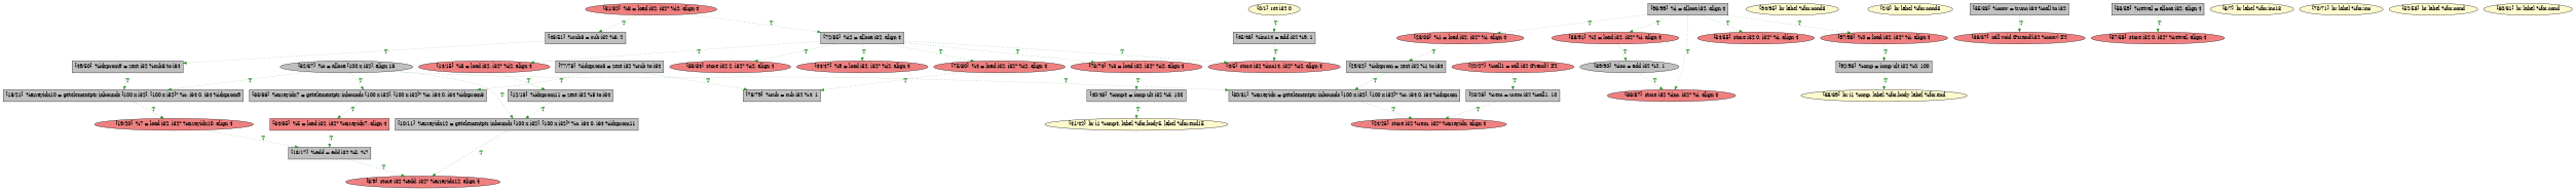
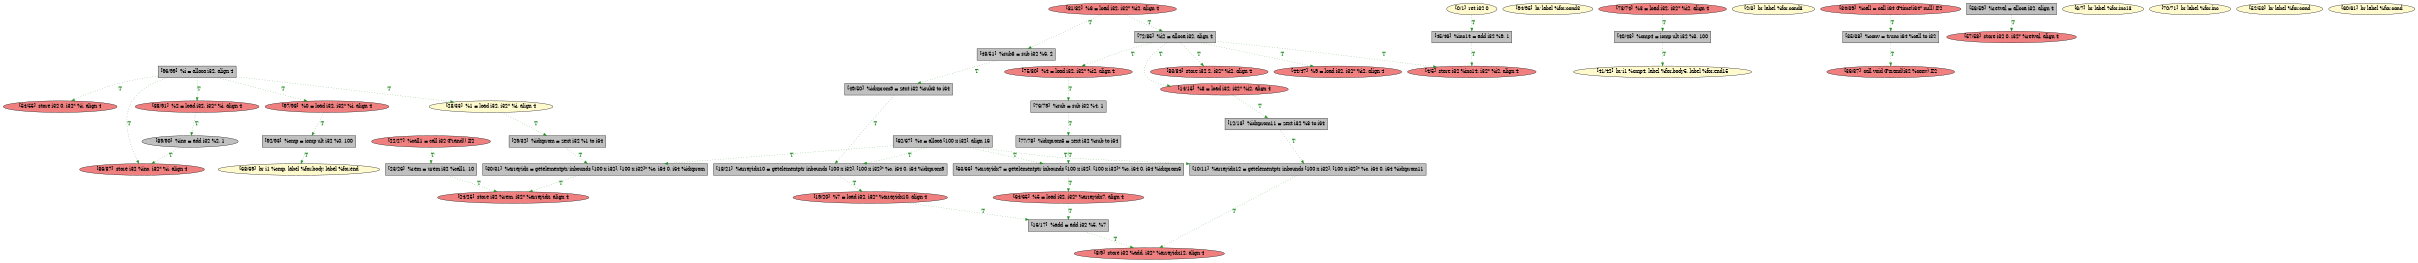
  digraph {
    node [fillcolor=grey shape=ellipse style=filled]
    edge [color=forestgreen fontcolor=forestgreen style=dotted]
-   n1 [fillcolor=lightcoral label="[64/65]  %5 = load i32, i32* %arrayidx7, align 4" shape=box]
+   n1 [fillcolor=lightcoral label="[64/65]  %5 = load i32, i32* %arrayidx7, align 4"]
    n2 [label="[16/17]  %add = add i32 %5, %7" shape=rectangle]
    n3 [fillcolor=lightcoral label="[8/9]  store i32 %add, i32* %arrayidx12, align 4"]
    n4 [label="[96/99]  %i = alloca i32, align 4" shape=rectangle]
    n5 [fillcolor=lightcoral label="[88/91]  %2 = load i32, i32* %i, align 4"]
    n6 [fillcolor=lightcoral label="[86/87]  store i32 %inc, i32* %i, align 4"]
-   n7 [fillcolor=lightcoral label="[28/33]  %1 = load i32, i32* %i, align 4"]
+   n7 [fillcolor=lemonchiffon label="[28/33]  %1 = load i32, i32* %i, align 4"]
    n8 [fillcolor=lightcoral label="[97/98]  %0 = load i32, i32* %i, align 4"]
    n9 [fillcolor=lightcoral label="[54/55]  store i32 0, i32* %i, align 4"]
    n10 [label="[89/90]  %inc = add i32 %2, 1"]
    n11 [label="[29/32]  %idxprom = zext i32 %1 to i64" shape=rectangle]
    n12 [label="[92/93]  %cmp = icmp ult i32 %0, 100" shape=rectangle]
    n13 [fillcolor=lemonchiffon label="[68/69]  br i1 %cmp, label %for.body, label %for.end"]
    n14 [fillcolor=lemonchiffon label="[94/95]  br label %for.cond3"]
    n15 [fillcolor=lightcoral label="[73/74]  %3 = load i32, i32* %i2, align 4"]
    n16 [label="[40/43]  %cmp4 = icmp ult i32 %3, 100" shape=rectangle]
    n17 [fillcolor=lemonchiffon label="[41/42]  br i1 %cmp4, label %for.body5, label %for.end15"]
    n18 [label="[48/51]  %sub8 = sub i32 %6, 2" shape=rectangle]
    n19 [label="[49/50]  %idxprom9 = zext i32 %sub8 to i64" shape=rectangle]
    n20 [label="[18/21]  %arrayidx10 = getelementptr inbounds [100 x i32], [100 x i32]* %c, i64 0, i64 %idxprom9" shape=rectangle]
    n21 [label="[30/31]  %arrayidx = getelementptr inbounds [100 x i32], [100 x i32]* %c, i64 0, i64 %idxprom" shape=rectangle]
    n22 [fillcolor=lightcoral label="[24/25]  store i32 %rem, i32* %arrayidx, align 4"]
    n23 [fillcolor=lightcoral label="[19/20]  %7 = load i32, i32* %arrayidx10, align 4"]
    n24 [fillcolor=lightcoral label="[22/27]  %call1 = call i32 @rand() #2"]
    n25 [label="[23/26]  %rem = urem i32 %call1, 10" shape=rectangle]
    n26 [fillcolor=lightcoral label="[75/80]  %4 = load i32, i32* %i2, align 4"]
    n27 [label="[76/79]  %sub = sub i32 %4, 1" shape=rectangle]
    n28 [label="[77/78]  %idxprom6 = zext i32 %sub to i64" shape=rectangle]
    n29 [fillcolor=lightcoral label="[83/84]  store i32 2, i32* %i2, align 4"]
    n30 [fillcolor=lemonchiffon label="[2/3]  br label %for.cond3"]
    n31 [label="[63/66]  %arrayidx7 = getelementptr inbounds [100 x i32], [100 x i32]* %c, i64 0, i64 %idxprom6" shape=rectangle]
    n32 [fillcolor=lightcoral label="[14/15]  %8 = load i32, i32* %i2, align 4"]
    n33 [label="[12/13]  %idxprom11 = zext i32 %8 to i64" shape=rectangle]
    n34 [label="[10/11]  %arrayidx12 = getelementptr inbounds [100 x i32], [100 x i32]* %c, i64 0, i64 %idxprom11" shape=rectangle]
    n35 [fillcolor=lemonchiffon label="[0/1]  ret i32 0"]
    n36 [label="[45/46]  %inc14 = add i32 %9, 1" shape=rectangle]
+   n37 [fillcolor=lightcoral label="[34/39]  %call = call i64 @time(i64* null) #2"]
    n38 [label="[35/38]  %conv = trunc i64 %call to i32" shape=rectangle]
    n39 [fillcolor=lightcoral label="[36/37]  call void @srand(i32 %conv) #2"]
    n40 [label="[56/59]  %retval = alloca i32, align 4" shape=rectangle]
    n41 [fillcolor=lightcoral label="[57/58]  store i32 0, i32* %retval, align 4"]
    n42 [fillcolor=lightcoral label="[44/47]  %9 = load i32, i32* %i2, align 4"]
    n43 [fillcolor=lightcoral label="[4/5]  store i32 %inc14, i32* %i2, align 4"]
-   n44 [label="[62/67]  %c = alloca [100 x i32], align 16"]
+   n44 [label="[62/67]  %c = alloca [100 x i32], align 16" shape=rectangle]
    n45 [fillcolor=lemonchiffon label="[6/7]  br label %for.inc13"]
    n46 [fillcolor=lemonchiffon label="[70/71]  br label %for.inc"]
    n47 [fillcolor=lemonchiffon label="[52/53]  br label %for.cond"]
    n48 [fillcolor=lightcoral label="[81/82]  %6 = load i32, i32* %i2, align 4"]
    n49 [label="[72/85]  %i2 = alloca i32, align 4" shape=rectangle]
    n50 [fillcolor=lemonchiffon label="[60/61]  br label %for.cond"]
    n1 -> n2 [label=T]
    n2 -> n3 [label=T]
    n4 -> n5 [label=T]
    n4 -> n6 [label=T]
    n4 -> n7 [label=T]
    n4 -> n8 [label=T]
    n4 -> n9 [label=T]
    n5 -> n10 [label=T]
    n7 -> n11 [label=T]
    n8 -> n12 [label=T]
    n10 -> n6 [label=T]
    n11 -> n21 [label=T]
    n12 -> n13 [label=T]
    n15 -> n16 [label=T]
    n16 -> n17 [label=T]
    n18 -> n19 [label=T]
    n19 -> n20 [label=T]
    n20 -> n23 [label=T]
    n21 -> n22 [label=T]
    n23 -> n2 [label=T]
    n24 -> n25 [label=T]
    n25 -> n22 [label=T]
    n26 -> n27 [label=T]
-   n28 -> n27 [label=T]
+   n27 -> n28 [label=T]
    n28 -> n31 [label=T]
    n31 -> n1 [label=T]
    n32 -> n33 [label=T]
    n33 -> n34 [label=T]
    n34 -> n3 [label=T]
    n35 -> n36 [label=T]
    n36 -> n43 [label=T]
+   n37 -> n38 [label=T]
    n38 -> n39 [label=T]
    n40 -> n41 [label=T]
    n44 -> n20 [label=T]
    n44 -> n21 [label=T]
    n44 -> n31 [label=T]
    n44 -> n34 [label=T]
    n48 -> n18 [label=T]
    n48 -> n49 [label=T]
-   n49 -> n15 [label=T]
    n49 -> n26 [label=T]
    n49 -> n29 [label=T]
    n49 -> n32 [label=T]
    n49 -> n42 [label=T]
    n49 -> n43 [label=T]
  }
